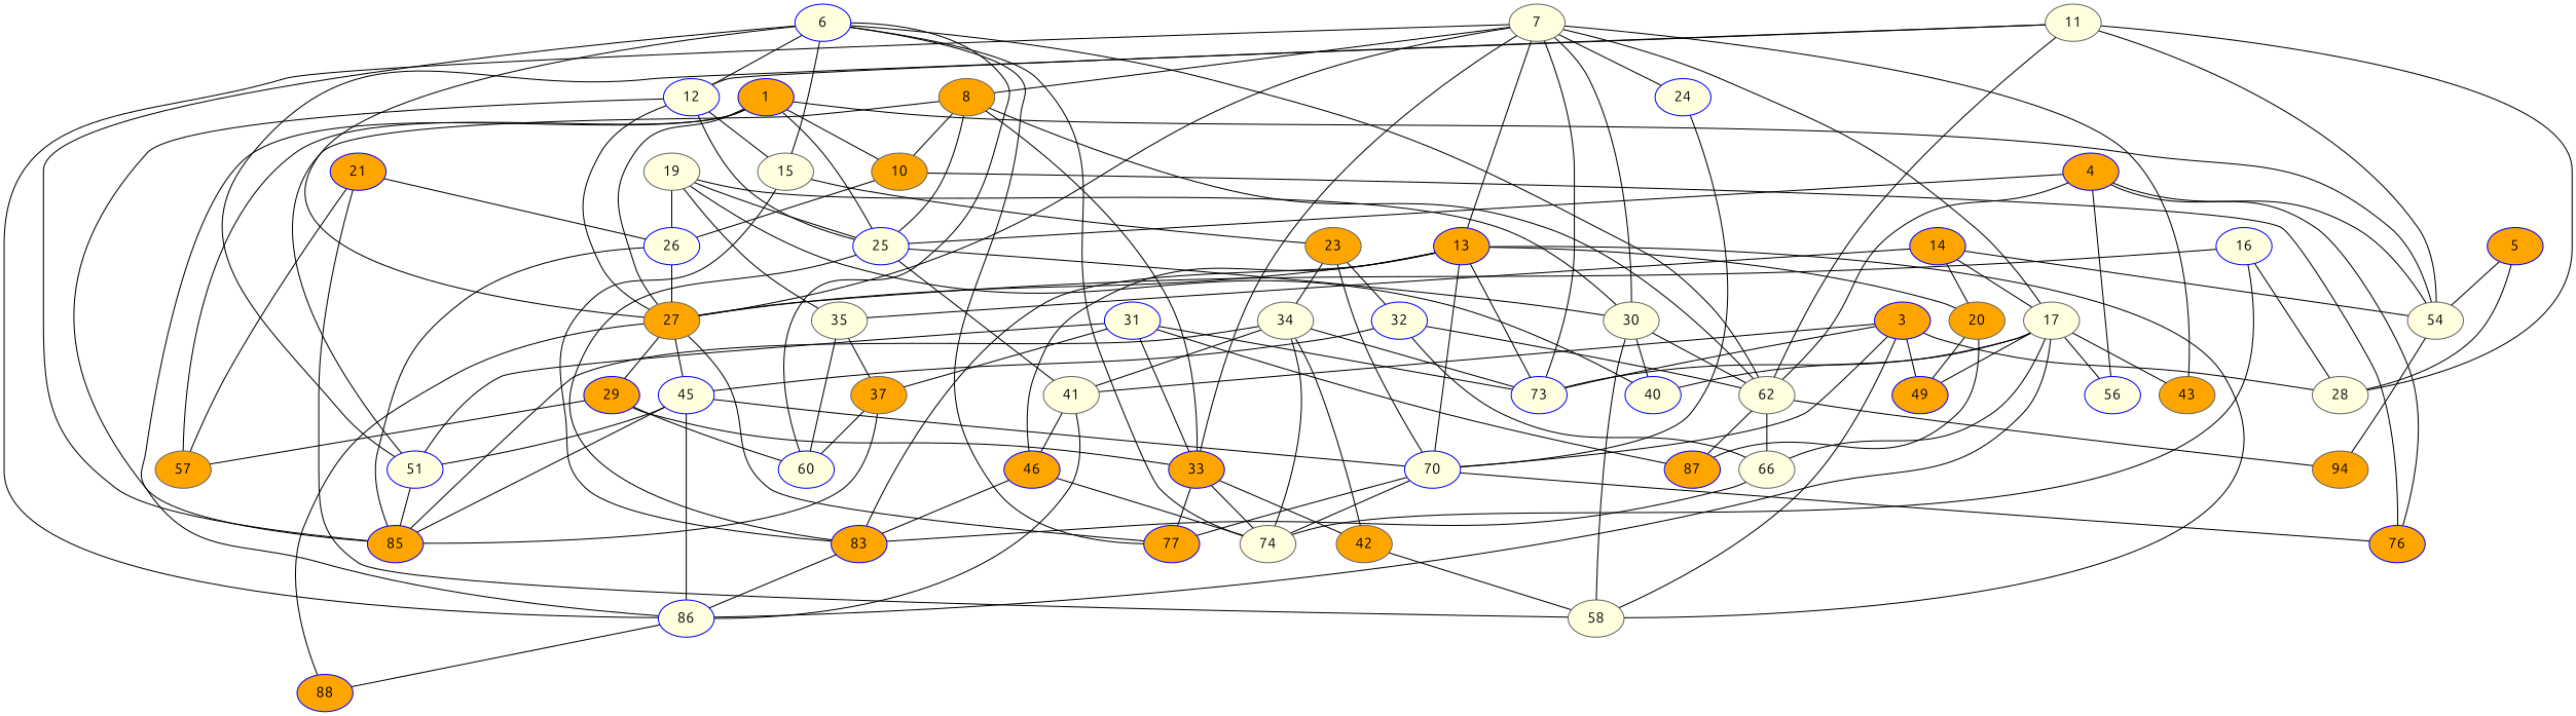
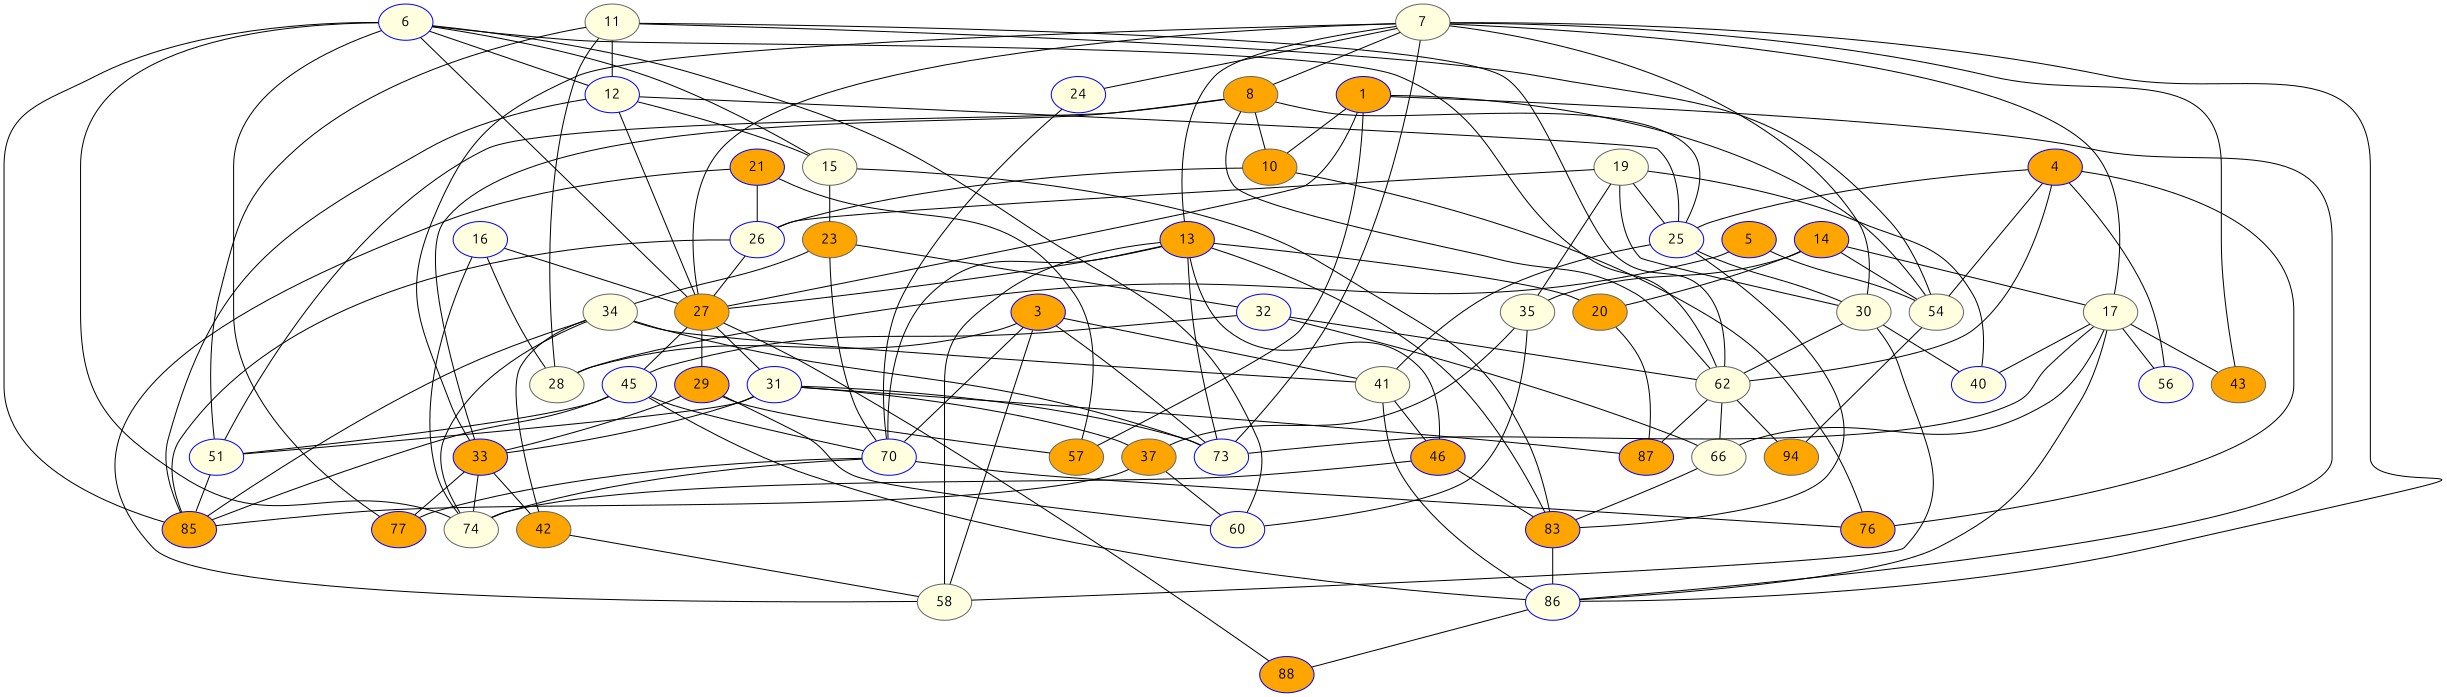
  graph {
    fontname=Ubuntu
    node [color=blue fillcolor=lightyellow fontname=Ubuntu style=filled]
    edge [fontname=Ubuntu]
    1 [fillcolor=orange super="+2"]
    10 [color=gray40 fillcolor=orange super="+52"]
    25 [super="+38"]
    27 [color=gray40 fillcolor=orange super="+53"]
    54 [color=gray40 super="+89"]
    57 [color=gray40 fillcolor=orange]
    86 [super="+92"]
    76 [fillcolor=orange]
    26 [super="+97"]
    41 [color=gray40 super="+47"]
    30 [color=gray40 super="+61"]
    83 [fillcolor=orange super="+93"]
    29 [fillcolor=orange]
    31 [super="+71"]
    45 [super="+69"]
    88 [fillcolor=orange]
    94 [color=gray40 fillcolor=orange]
    3 [fillcolor=orange super="+9"]
    28 [color=gray40 super="+90"]
-   49 [fillcolor=orange]
    58 [color=gray40 super="+65"]
    70 [super="+84"]
    73 [super="+82"]
    46 [fillcolor=orange super="+55"]
    74 [color=gray40 super="+91"]
    77 [fillcolor=orange]
    4 [fillcolor=orange super="+48"]
    56
    62 [color=gray40 super="+80"]
    66 [color=gray40 super="+79"]
    87 [fillcolor=orange]
    5 [fillcolor=orange]
    6 [super="+18"]
    12 [super="+44"]
    15 [color=gray40 super="+67"]
    60 [super="+64"]
    85 [fillcolor=orange super="+95"]
    23 [color=gray40 fillcolor=orange super="+50"]
    7 [color=gray40 super="+78"]
    8 [color=gray40 fillcolor=orange super="+22"]
    13 [fillcolor=orange super="+96"]
    17 [color=gray40 super="+72"]
    24
    33 [fillcolor=orange super="+39"]
    43 [color=gray40 fillcolor=orange]
    51
    20 [color=gray40 fillcolor=orange super="+59"]
    40
    42 [color=gray40 fillcolor=orange super="+81"]
    11 [color=gray40 super="+68"]
    14 [fillcolor=orange super="+63"]
    35 [color=gray40]
    37 [color=gray40 fillcolor=orange]
    32
    34 [color=gray40 super="+75"]
    16
    19 [color=gray40 super="+36"]
    21 [fillcolor=orange]
    1 -- 10
-   1 -- 25
    1 -- 27
    1 -- 54
    1 -- 57
    1 -- 86
    10 -- 76
    10 -- 26
    25 -- 41
    25 -- 30
    25 -- 83
    27 -- 29
-   27 -- 77
+   27 -- 31
    27 -- 45
    27 -- 88
    54 -- 94
    86 -- 88
    26 -- 27
    26 -- 85
    41 -- 86
    41 -- 46
    30 -- 58
    30 -- 62
    30 -- 40
    83 -- 86
    29 -- 57
    29 -- 60
    29 -- 33
    31 -- 73
    31 -- 87
    31 -- 33 [weight=2]
    31 -- 51
    31 -- 37
    45 -- 86
    45 -- 70
    45 -- 85
    45 -- 51
    3 -- 41
    3 -- 28
-   3 -- 49
    3 -- 58
    3 -- 70
    3 -- 73
    70 -- 76
    70 -- 74
    70 -- 77
    46 -- 83
    46 -- 74
    4 -- 25
    4 -- 54
    4 -- 76
    4 -- 56
    4 -- 62
    62 -- 94
    62 -- 66
    62 -- 87
    66 -- 83
    5 -- 54
    5 -- 28
    6 -- 27
    6 -- 74
    6 -- 77
    6 -- 62
    6 -- 12
    6 -- 15 [weight=2]
    6 -- 60
    6 -- 85 [weight=2]
    12 -- 25
    12 -- 27
    12 -- 15
    12 -- 85
    15 -- 83
    15 -- 23
    23 -- 70
    23 -- 32
    23 -- 34
    7 -- 27
    7 -- 86
    7 -- 30
    7 -- 73
    7 -- 8
    7 -- 13
    7 -- 17
    7 -- 24
    7 -- 33
    7 -- 43
    8 -- 10
    8 -- 25
    8 -- 62
    8 -- 33
    8 -- 51
    13 -- 27
    13 -- 83
    13 -- 58
    13 -- 70
    13 -- 73
    13 -- 46
    13 -- 20
    17 -- 86
-   17 -- 49
    17 -- 73
    17 -- 56
    17 -- 66 [weight=2]
    17 -- 43
    17 -- 40
    24 -- 70
    33 -- 74
    33 -- 77
    33 -- 42
    51 -- 85
-   20 -- 49
    20 -- 87
    42 -- 58
    11 -- 54
    11 -- 28
    11 -- 62
    11 -- 12
    11 -- 51
    14 -- 54
    14 -- 17
    14 -- 20
    14 -- 35
    35 -- 60
    35 -- 37
    37 -- 60
    37 -- 85
    32 -- 45
    32 -- 62
    32 -- 66
    34 -- 41
    34 -- 73
    34 -- 74
    34 -- 85
    34 -- 42
    16 -- 27
    16 -- 28
    16 -- 74
    19 -- 25
    19 -- 26
    19 -- 30 [weight=2]
    19 -- 40
    19 -- 35
    21 -- 57
    21 -- 26
    21 -- 58
  }
